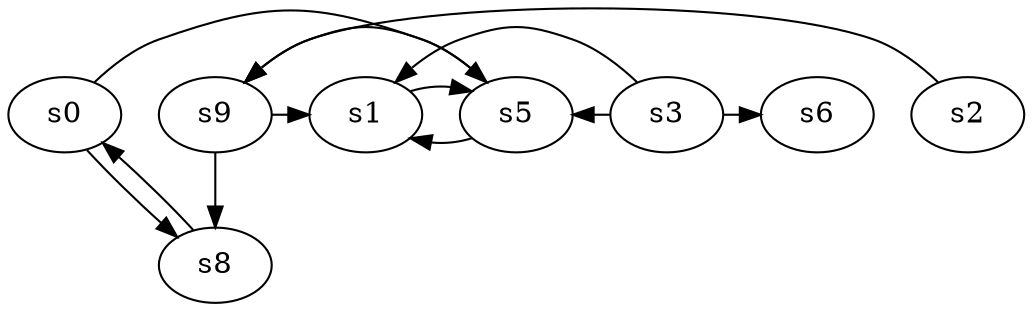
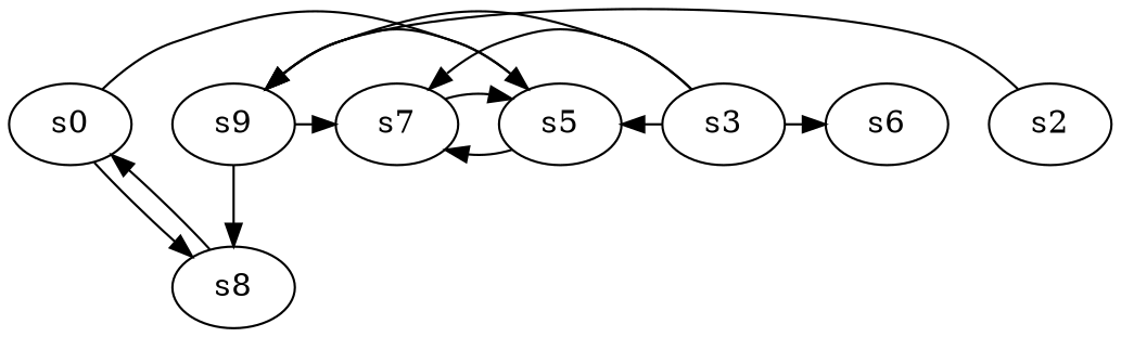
  digraph {
    node [player=0]
    s0
    s5
    s8 [player=1]
-   s1
+   s1 [label=s7]
    n5 [label=s9]
    s2
    s3
    s6 [player=1]
    s0 -> s5 [constraint="time % 3 == 0 && time % 4 == 0"]
    s0 -> s8 [constraint="time % 4 == 2 && time % 3 == 2"]
    s5 -> s1 [constraint="!(time % 6 == 1)"]
    s5 -> n5 [constraint="!(time % 4 == 2)"]
    s8 -> s0 [constraint="time % 3 == 0 || time % 3 == 1"]
    s1 -> s5 [constraint="time == 9"]
    n5 -> s8
    n5 -> s1 [constraint="time % 2 == 0 || time % 5 == 0"]
    s2 -> n5 [constraint="time % 6 == 0"]
    s3 -> s5 [constraint="time == 5 || time == 6 || time == 10 || time == 16 || time == 18"]
    s3 -> s1 [constraint="time % 4 == 2"]
+   s3 -> n5 [constraint="time == 1 || time == 14 || time == 16 || time == 19"]
    s3 -> s6 [constraint="!(time % 6 == 4)"]
  }
